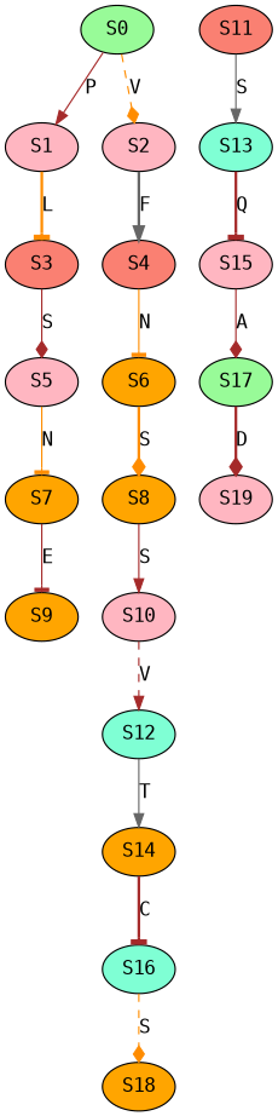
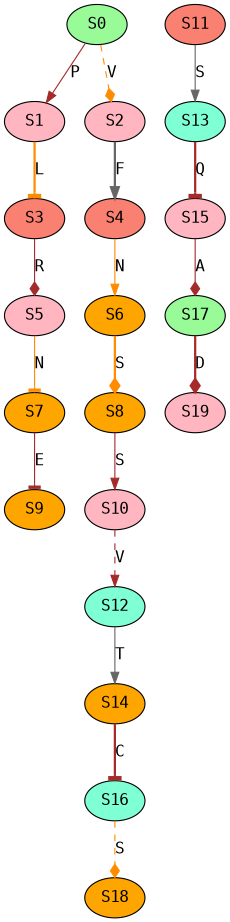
  strict digraph {
    fontname="DejaVu Sans Mono"
    node [fillcolor=lightpink fontname="DejaVu Sans Mono" style=filled]
    edge [arrowhead=normal color=brown fontname="DejaVu Sans Mono" style=solid]
    S0 [fillcolor=palegreen]
    S1
    S2
    S3 [fillcolor=salmon]
    S4 [fillcolor=salmon]
    S5
    S6 [fillcolor=orange]
    S7 [fillcolor=orange]
    S8 [fillcolor=orange]
    S9 [fillcolor=orange]
    S10
    S12 [fillcolor=aquamarine]
    S11 [fillcolor=salmon]
    S13 [fillcolor=aquamarine]
    S14 [fillcolor=orange]
    S15
    S16 [fillcolor=aquamarine]
    S17 [fillcolor=palegreen]
    S18 [fillcolor=orange]
    S19
    S0 -> S1 [label=P]
    S0 -> S2 [arrowhead=diamond color=darkorange label=V style=dashed]
    S1 -> S3 [arrowhead=tee color=darkorange label=L style=bold]
    S2 -> S4 [color=gray40 label=F style=bold]
-   S3 -> S5 [arrowhead=diamond label=S]
-   S4 -> S6 [arrowhead=tee color=darkorange label=N]
+   S3 -> S5 [arrowhead=diamond label=R]
+   S4 -> S6 [color=darkorange label=N]
    S5 -> S7 [arrowhead=tee color=darkorange label=N]
    S6 -> S8 [arrowhead=diamond color=darkorange label=S style=bold]
    S7 -> S9 [arrowhead=tee label=E]
    S8 -> S10 [label=S]
    S10 -> S12 [label=V style=dashed]
    S12 -> S14 [color=gray40 label=T]
    S11 -> S13 [color=gray40 label=S]
    S13 -> S15 [arrowhead=tee label=Q style=bold]
    S14 -> S16 [arrowhead=tee label=C style=bold]
    S15 -> S17 [arrowhead=diamond label=A]
    S16 -> S18 [arrowhead=diamond color=darkorange label=S style=dashed]
    S17 -> S19 [arrowhead=diamond label=D style=bold]
  }
